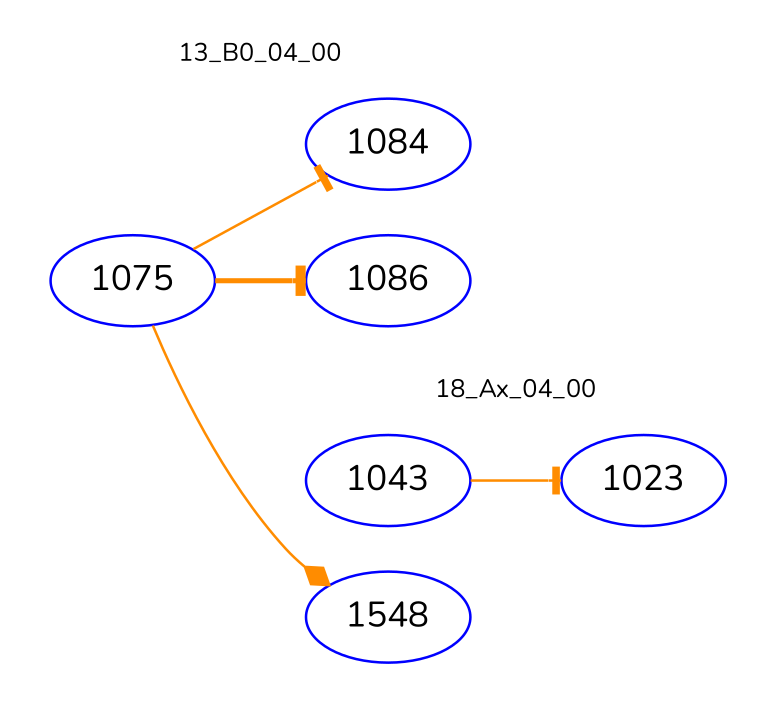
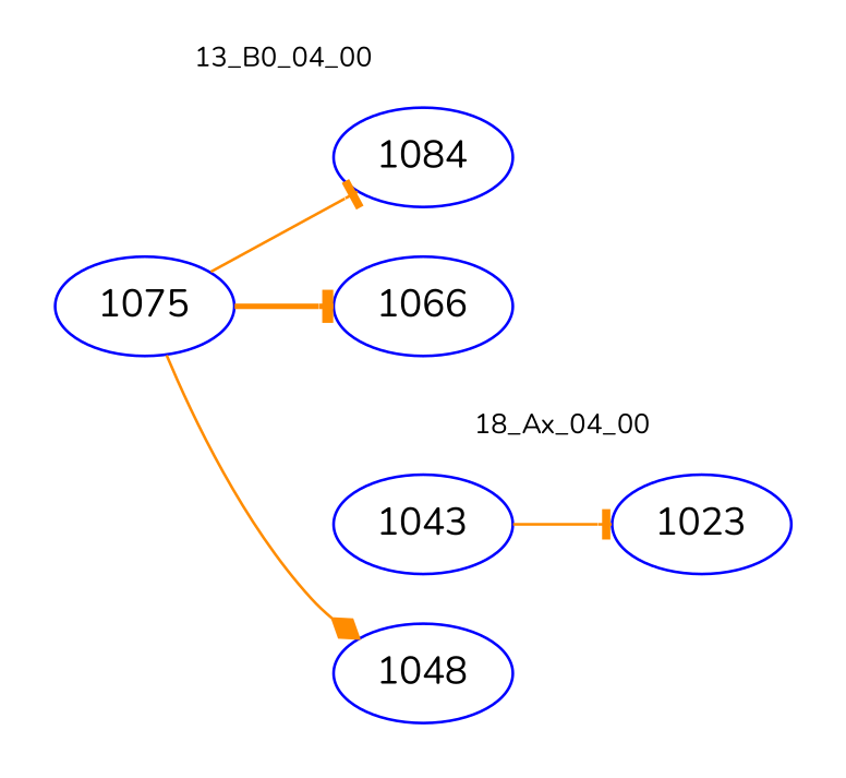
  digraph {
    fontname=Nunito
    rankdir=LR
    node [color=blue fontname=Nunito]
    edge [arrowhead=tee color=darkorange fontname=Nunito style=solid]
    n1 [label=1043]
    n2 [label=1023]
-   n3 [label=1548]
+   n3 [label=1048]
    n4 [label=1075]
-   n5 [label=1086]
+   n5 [label=1066]
    n6 [label=1084]
    subgraph cluster_1 {
      color=white
      fontsize=10
      label="18_Ax_04_00"
      n1
      n2
      n3
    }
    subgraph cluster_2 {
      color=white
      fontsize=10
      label="13_B0_04_00"
      n4
      n5
      n6
    }
    n1 -> n2
    n4 -> n3 [arrowhead=diamond]
    n4 -> n5 [style=bold]
    n4 -> n6
  }
